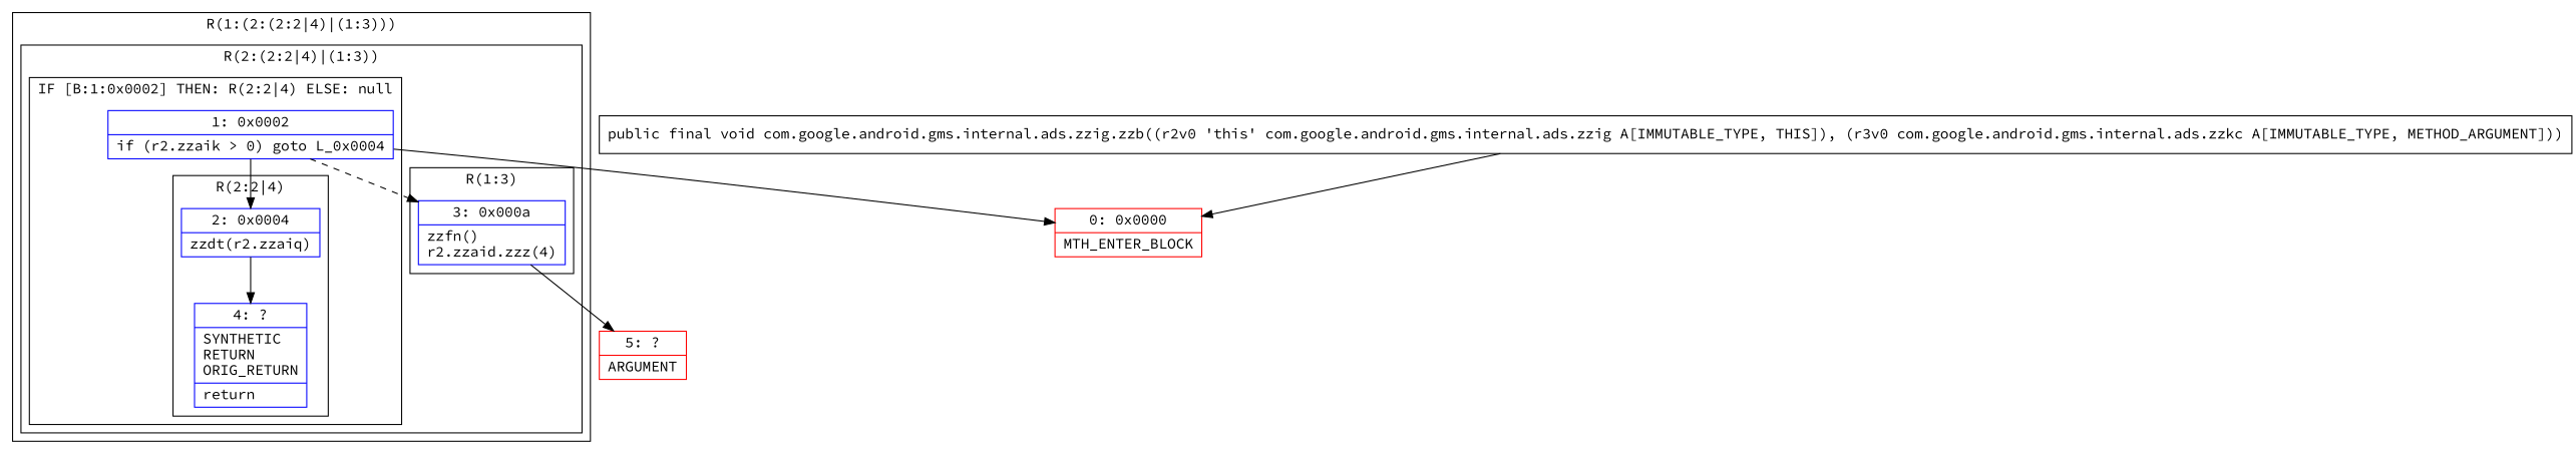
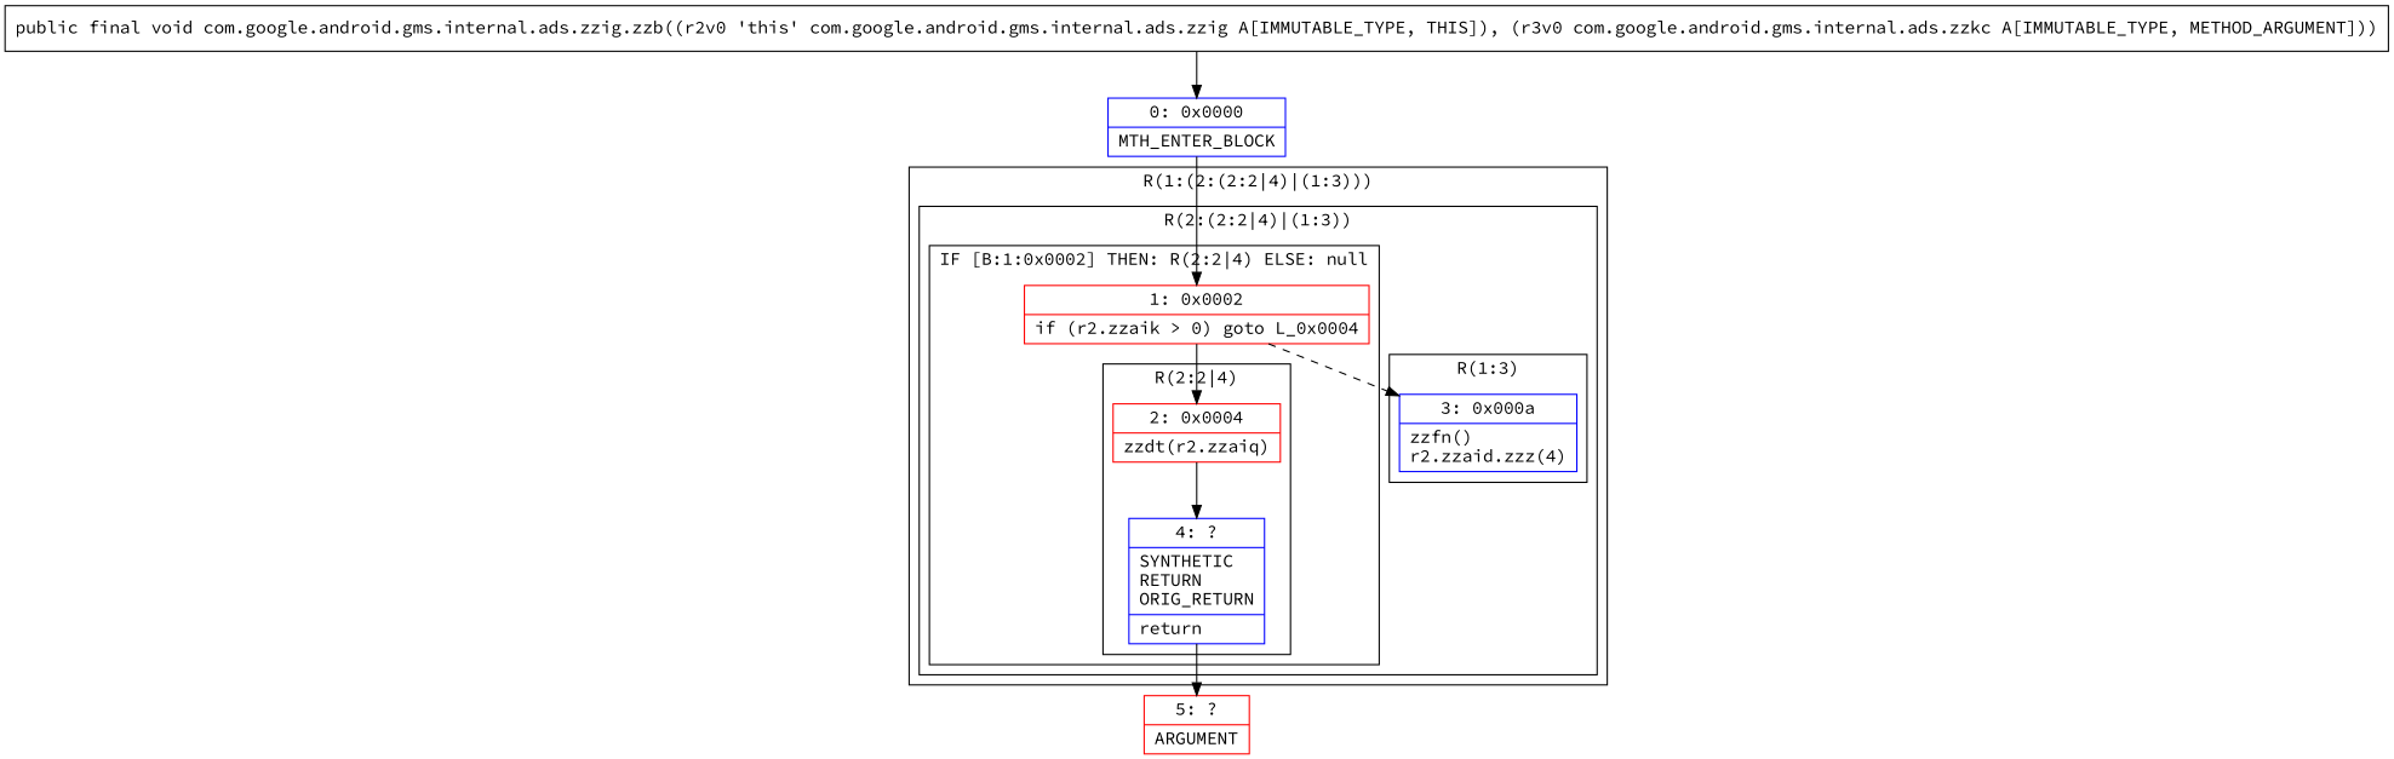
  digraph {
    fontname="Source Code Pro"
    node [color=blue fontname="Source Code Pro" shape=record]
    edge [fontname="Source Code Pro"]
-   n1 [label="{2\:\ 0x0004|zzdt(r2.zzaiq)\l}"]
+   n1 [color=red label="{2\:\ 0x0004|zzdt(r2.zzaiq)\l}"]
    n2 [label="{4\:\ ?|SYNTHETIC\lRETURN\lORIG_RETURN\l|return\l}"]
-   n3 [label="{1\:\ 0x0002|if (r2.zzaik \> 0) goto L_0x0004\l}"]
+   n3 [color=red label="{1\:\ 0x0002|if (r2.zzaik \> 0) goto L_0x0004\l}"]
    n4 [label="{3\:\ 0x000a|zzfn()\lr2.zzaid.zzz(4)\l}"]
    n5 [color=red label="{5\:\ ?|ARGUMENT\l}"]
-   n6 [color=red label="{0\:\ 0x0000|MTH_ENTER_BLOCK\l}"]
+   n6 [label="{0\:\ 0x0000|MTH_ENTER_BLOCK\l}"]
    n7 [label="{public final void com.google.android.gms.internal.ads.zzig.zzb((r2v0 'this' com.google.android.gms.internal.ads.zzig A[IMMUTABLE_TYPE, THIS]), (r3v0 com.google.android.gms.internal.ads.zzkc A[IMMUTABLE_TYPE, METHOD_ARGUMENT])) }" color=""]
    subgraph cluster_1 {
      label="R(1:(2:(2:2|4)|(1:3)))"
      subgraph cluster_2 {
        label="R(2:(2:2|4)|(1:3))"
        subgraph cluster_3 {
          label="IF [B:1:0x0002] THEN: R(2:2|4) ELSE: null"
          n3
          subgraph cluster_4 {
            label="R(2:2|4)"
            n1
            n2
          }
        }
        subgraph cluster_5 {
          label="R(1:3)"
          n4
        }
      }
    }
    n1 -> n2
    n3 -> n1
    n3 -> n4 [style=dashed]
-   n4 -> n5
-   n3 -> n6
+   n2 -> n5
+   n6 -> n3
    n7 -> n6
  }
